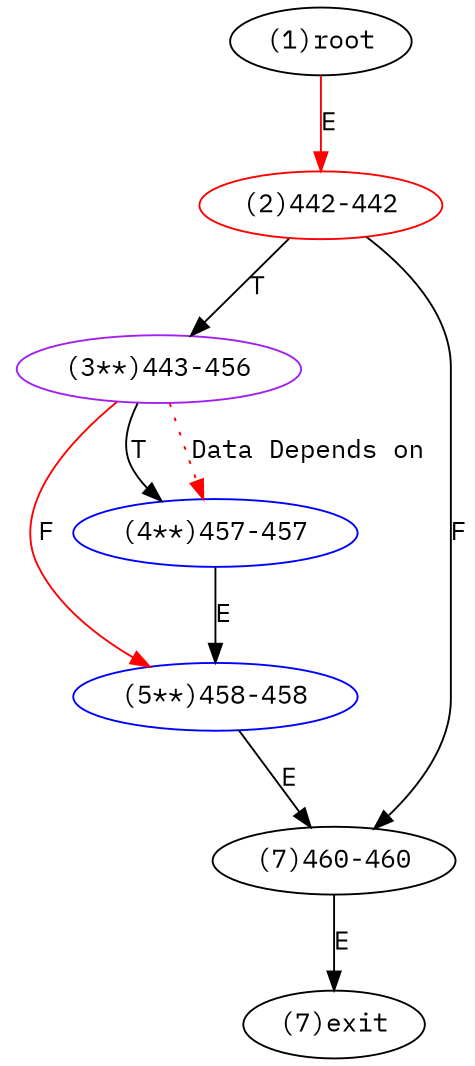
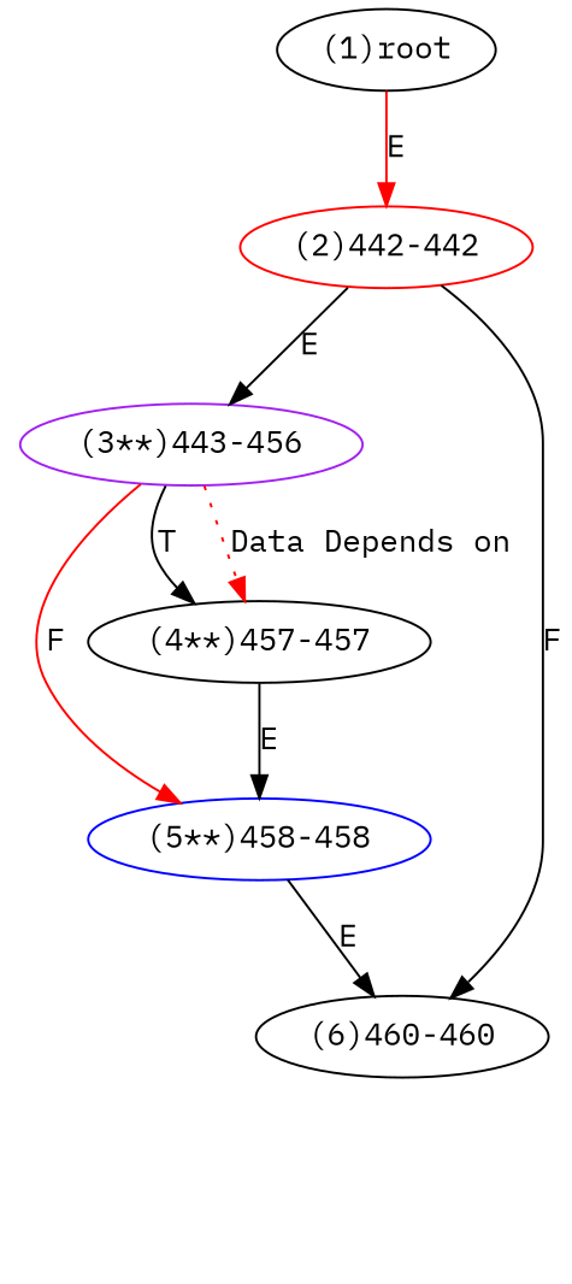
  digraph {
    fontname="IBM Plex Mono"
    node [fontname="IBM Plex Mono"]
    edge [fontname="IBM Plex Mono"]
    n1 [label="(1)root"]
    n2 [color=red label="(2)442-442"]
    n3 [color=purple label="(3**)443-456"]
-   n4 [label="(7)460-460"]
+   n4 [label="(6)460-460"]
    n5 [color=blue label="(5**)458-458"]
-   n6 [color=blue label="(4**)457-457"]
-   n7 [label="(7)exit"]
+   n6 [color=black label="(4**)457-457"]
    n1 -> n2 [color=red label=E]
-   n2 -> n3 [label=T]
+   n2 -> n3 [label=E]
    n2 -> n4 [label=F]
    n3 -> n5 [color=red label=F]
    n3 -> n6 [label=T]
    n3 -> n6 [color=red label="Data Depends on" style=dotted]
-   n4 -> n7 [label=E]
    n5 -> n4 [label=E]
    n6 -> n5 [label=E]
  }
